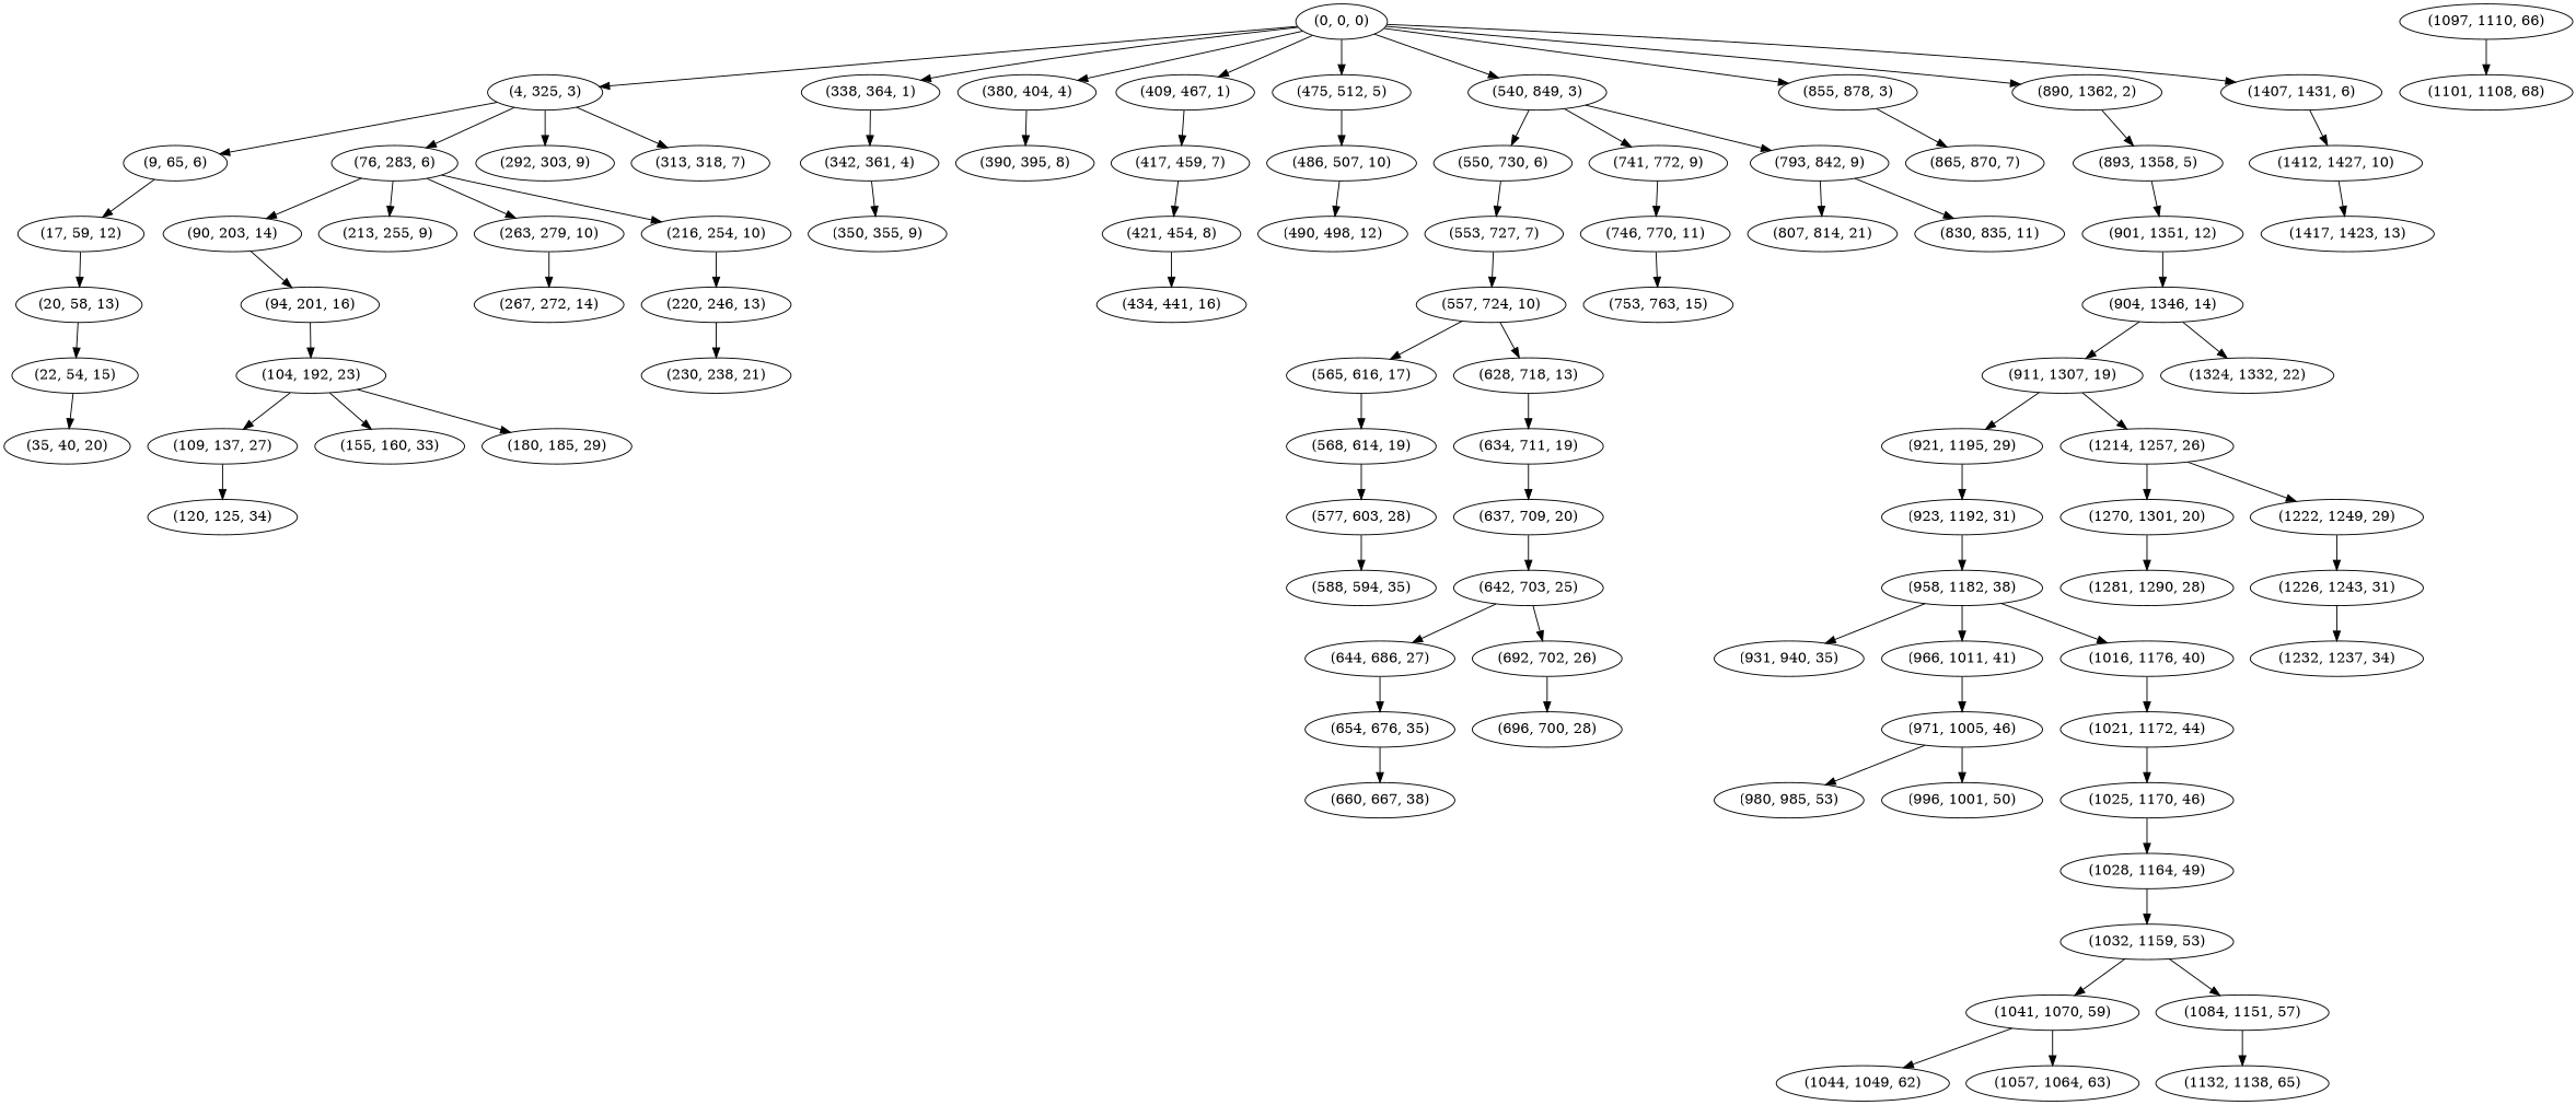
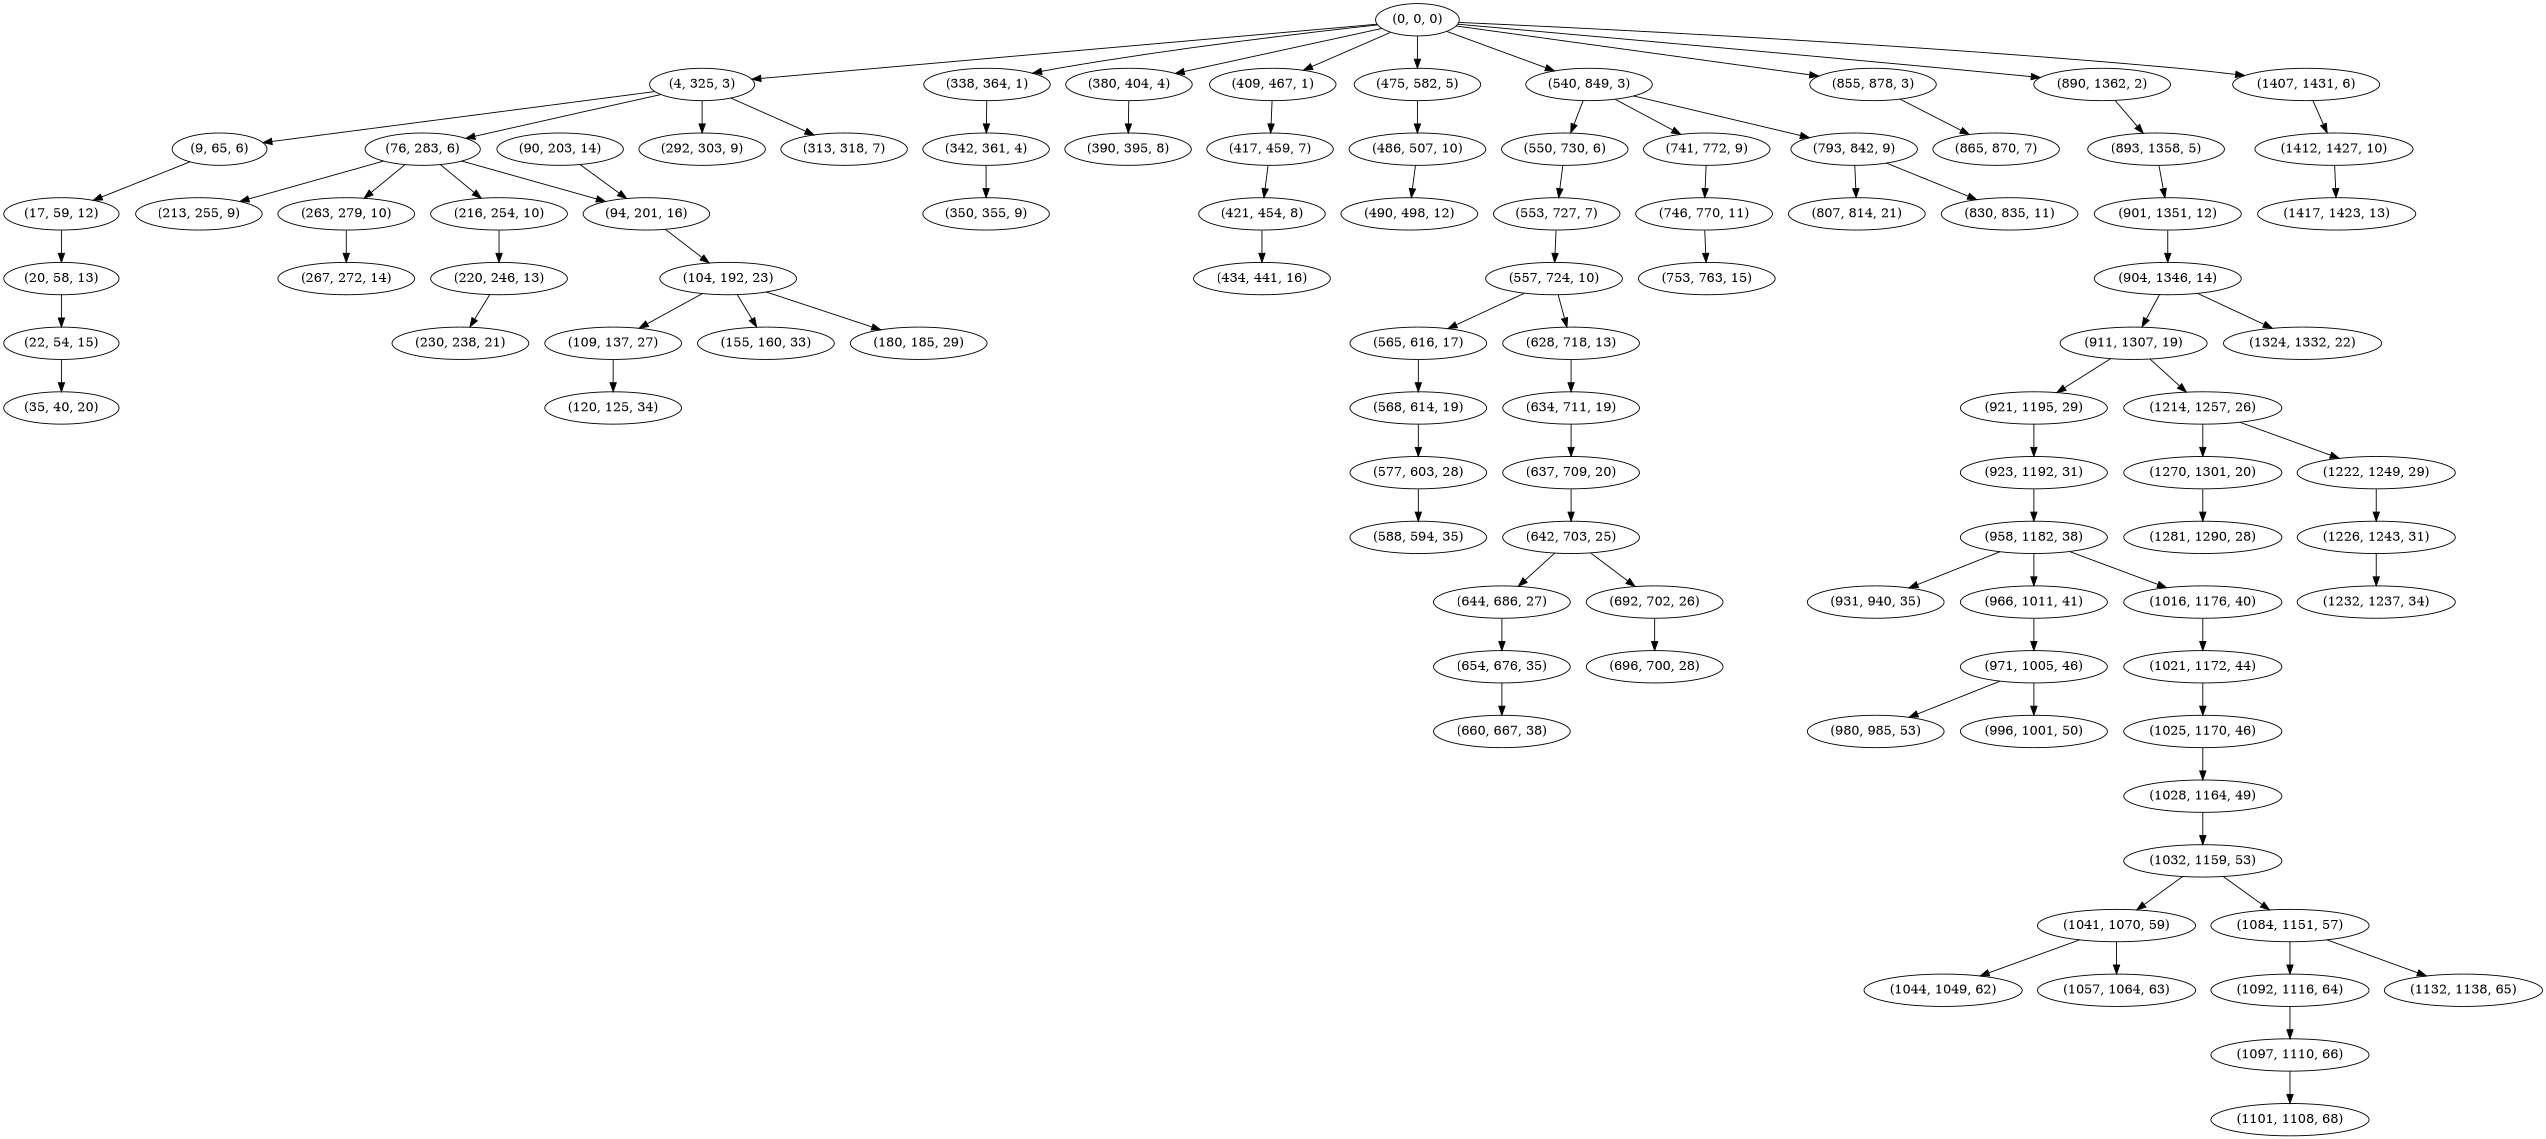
  digraph {
    "(0, 0, 0)"
    "(4, 325, 3)"
    "(338, 364, 1)"
    "(380, 404, 4)"
    "(409, 467, 1)"
-   "(475, 512, 5)"
+   "(475, 512, 5)" [label="(475, 582, 5)"]
    "(540, 849, 3)"
    "(855, 878, 3)"
    "(890, 1362, 2)"
    "(1407, 1431, 6)"
    "(9, 65, 6)"
    "(76, 283, 6)"
    "(292, 303, 9)"
    "(313, 318, 7)"
    "(342, 361, 4)"
    "(390, 395, 8)"
    "(417, 459, 7)"
    "(486, 507, 10)"
    "(550, 730, 6)"
    "(741, 772, 9)"
    "(793, 842, 9)"
    "(865, 870, 7)"
    "(893, 1358, 5)"
    "(1412, 1427, 10)"
    "(17, 59, 12)"
    "(90, 203, 14)"
    "(213, 255, 9)"
    "(263, 279, 10)"
    "(216, 254, 10)"
    "(20, 58, 13)"
    "(22, 54, 15)"
    "(35, 40, 20)"
    "(94, 201, 16)"
    "(267, 272, 14)"
    "(104, 192, 23)"
    "(109, 137, 27)"
    "(155, 160, 33)"
    "(180, 185, 29)"
    "(120, 125, 34)"
    "(220, 246, 13)"
    "(230, 238, 21)"
    "(350, 355, 9)"
    "(421, 454, 8)"
    "(434, 441, 16)"
    n45 [label="(490, 498, 12)"]
    "(553, 727, 7)"
    "(746, 770, 11)"
    "(807, 814, 21)"
    "(830, 835, 11)"
    "(557, 724, 10)"
    "(565, 616, 17)"
    "(628, 718, 13)"
    "(568, 614, 19)"
    "(634, 711, 19)"
    "(577, 603, 28)"
    "(588, 594, 35)"
    "(637, 709, 20)"
    "(642, 703, 25)"
    "(644, 686, 27)"
    "(692, 702, 26)"
    "(654, 676, 35)"
    "(696, 700, 28)"
    "(660, 667, 38)"
    "(753, 763, 15)"
    "(901, 1351, 12)"
    "(904, 1346, 14)"
    "(911, 1307, 19)"
    "(1324, 1332, 22)"
    "(921, 1195, 29)"
    "(1214, 1257, 26)"
    "(923, 1192, 31)"
    "(1270, 1301, 20)"
    "(1222, 1249, 29)"
    "(1281, 1290, 28)"
    "(958, 1182, 38)"
    "(931, 940, 35)"
    "(966, 1011, 41)"
    "(1016, 1176, 40)"
    "(971, 1005, 46)"
    "(1021, 1172, 44)"
    "(980, 985, 53)"
    "(996, 1001, 50)"
    "(1025, 1170, 46)"
    "(1028, 1164, 49)"
    "(1032, 1159, 53)"
    "(1041, 1070, 59)"
    "(1084, 1151, 57)"
    "(1044, 1049, 62)"
    "(1057, 1064, 63)"
+   "(1092, 1116, 64)"
    "(1132, 1138, 65)"
    "(1097, 1110, 66)"
    "(1101, 1108, 68)"
    "(1226, 1243, 31)"
    "(1232, 1237, 34)"
    "(1417, 1423, 13)"
    "(0, 0, 0)" -> "(4, 325, 3)"
    "(0, 0, 0)" -> "(338, 364, 1)"
    "(0, 0, 0)" -> "(380, 404, 4)"
    "(0, 0, 0)" -> "(409, 467, 1)"
    "(0, 0, 0)" -> "(475, 512, 5)"
    "(0, 0, 0)" -> "(540, 849, 3)"
    "(0, 0, 0)" -> "(855, 878, 3)"
    "(0, 0, 0)" -> "(890, 1362, 2)"
    "(0, 0, 0)" -> "(1407, 1431, 6)"
    "(4, 325, 3)" -> "(9, 65, 6)"
    "(4, 325, 3)" -> "(76, 283, 6)"
    "(4, 325, 3)" -> "(292, 303, 9)"
    "(4, 325, 3)" -> "(313, 318, 7)"
    "(338, 364, 1)" -> "(342, 361, 4)"
    "(380, 404, 4)" -> "(390, 395, 8)"
    "(409, 467, 1)" -> "(417, 459, 7)"
    "(475, 512, 5)" -> "(486, 507, 10)"
    "(540, 849, 3)" -> "(550, 730, 6)"
    "(540, 849, 3)" -> "(741, 772, 9)"
    "(540, 849, 3)" -> "(793, 842, 9)"
    "(855, 878, 3)" -> "(865, 870, 7)"
    "(890, 1362, 2)" -> "(893, 1358, 5)"
    "(1407, 1431, 6)" -> "(1412, 1427, 10)"
    "(9, 65, 6)" -> "(17, 59, 12)"
-   "(76, 283, 6)" -> "(90, 203, 14)"
+   "(76, 283, 6)" -> "(94, 201, 16)"
    "(76, 283, 6)" -> "(213, 255, 9)"
    "(76, 283, 6)" -> "(263, 279, 10)"
    "(76, 283, 6)" -> "(216, 254, 10)"
    "(342, 361, 4)" -> "(350, 355, 9)"
    "(417, 459, 7)" -> "(421, 454, 8)"
    "(486, 507, 10)" -> n45
    "(550, 730, 6)" -> "(553, 727, 7)"
    "(741, 772, 9)" -> "(746, 770, 11)"
    "(793, 842, 9)" -> "(807, 814, 21)"
    "(793, 842, 9)" -> "(830, 835, 11)"
    "(893, 1358, 5)" -> "(901, 1351, 12)"
    "(1412, 1427, 10)" -> "(1417, 1423, 13)"
    "(17, 59, 12)" -> "(20, 58, 13)"
    "(90, 203, 14)" -> "(94, 201, 16)"
    "(263, 279, 10)" -> "(267, 272, 14)"
    "(216, 254, 10)" -> "(220, 246, 13)"
    "(20, 58, 13)" -> "(22, 54, 15)"
    "(22, 54, 15)" -> "(35, 40, 20)"
    "(94, 201, 16)" -> "(104, 192, 23)"
    "(104, 192, 23)" -> "(109, 137, 27)"
    "(104, 192, 23)" -> "(155, 160, 33)"
    "(104, 192, 23)" -> "(180, 185, 29)"
    "(109, 137, 27)" -> "(120, 125, 34)"
    "(220, 246, 13)" -> "(230, 238, 21)"
    "(421, 454, 8)" -> "(434, 441, 16)"
    "(553, 727, 7)" -> "(557, 724, 10)"
    "(746, 770, 11)" -> "(753, 763, 15)"
    "(557, 724, 10)" -> "(565, 616, 17)"
    "(557, 724, 10)" -> "(628, 718, 13)"
    "(565, 616, 17)" -> "(568, 614, 19)"
    "(628, 718, 13)" -> "(634, 711, 19)"
    "(568, 614, 19)" -> "(577, 603, 28)"
    "(634, 711, 19)" -> "(637, 709, 20)"
    "(577, 603, 28)" -> "(588, 594, 35)"
    "(637, 709, 20)" -> "(642, 703, 25)"
    "(642, 703, 25)" -> "(644, 686, 27)"
    "(642, 703, 25)" -> "(692, 702, 26)"
    "(644, 686, 27)" -> "(654, 676, 35)"
    "(692, 702, 26)" -> "(696, 700, 28)"
    "(654, 676, 35)" -> "(660, 667, 38)"
    "(901, 1351, 12)" -> "(904, 1346, 14)"
    "(904, 1346, 14)" -> "(911, 1307, 19)"
    "(904, 1346, 14)" -> "(1324, 1332, 22)"
    "(911, 1307, 19)" -> "(921, 1195, 29)"
    "(911, 1307, 19)" -> "(1214, 1257, 26)"
    "(921, 1195, 29)" -> "(923, 1192, 31)"
    "(1214, 1257, 26)" -> "(1270, 1301, 20)"
    "(1214, 1257, 26)" -> "(1222, 1249, 29)"
    "(923, 1192, 31)" -> "(958, 1182, 38)"
    "(1270, 1301, 20)" -> "(1281, 1290, 28)"
    "(1222, 1249, 29)" -> "(1226, 1243, 31)"
    "(958, 1182, 38)" -> "(931, 940, 35)"
    "(958, 1182, 38)" -> "(966, 1011, 41)"
    "(958, 1182, 38)" -> "(1016, 1176, 40)"
    "(966, 1011, 41)" -> "(971, 1005, 46)"
    "(1016, 1176, 40)" -> "(1021, 1172, 44)"
    "(971, 1005, 46)" -> "(980, 985, 53)"
    "(971, 1005, 46)" -> "(996, 1001, 50)"
    "(1021, 1172, 44)" -> "(1025, 1170, 46)"
    "(1025, 1170, 46)" -> "(1028, 1164, 49)"
    "(1028, 1164, 49)" -> "(1032, 1159, 53)"
    "(1032, 1159, 53)" -> "(1041, 1070, 59)"
    "(1032, 1159, 53)" -> "(1084, 1151, 57)"
    "(1041, 1070, 59)" -> "(1044, 1049, 62)"
    "(1041, 1070, 59)" -> "(1057, 1064, 63)"
+   "(1084, 1151, 57)" -> "(1092, 1116, 64)"
    "(1084, 1151, 57)" -> "(1132, 1138, 65)"
+   "(1092, 1116, 64)" -> "(1097, 1110, 66)"
    "(1097, 1110, 66)" -> "(1101, 1108, 68)"
    "(1226, 1243, 31)" -> "(1232, 1237, 34)"
  }
